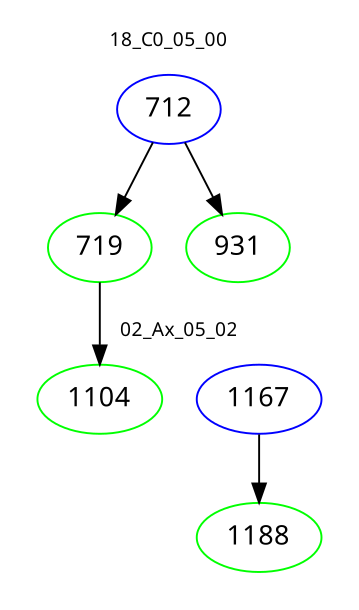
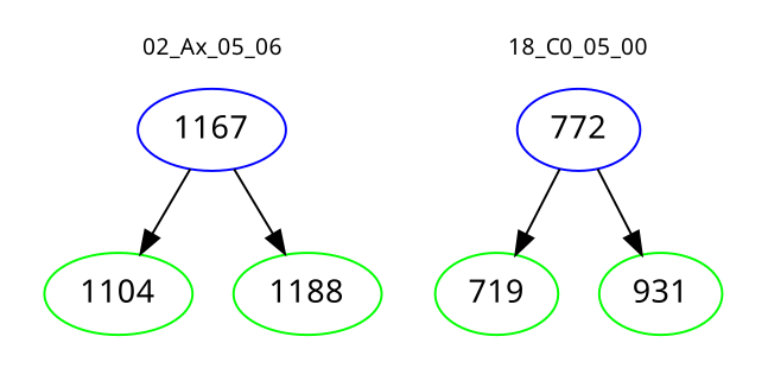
  digraph {
    fontname="Noto Sans"
    node [color=green fontname="Noto Sans"]
    edge [color=black fontname="Noto Sans"]
    n1 [color=blue label=1167]
    n2 [label=1104]
    n3 [label=1188]
-   n4 [color=blue label=712]
+   n4 [color=blue label=772]
    n5 [label=719]
    n6 [label=931]
    subgraph cluster_1 {
      color=white
      fontsize=10
-     label="02_Ax_05_02"
+     label="02_Ax_05_06"
      n1
      n2
      n3
    }
    subgraph cluster_2 {
      color=white
      fontsize=10
      label="18_C0_05_00"
      n4
      n5
      n6
    }
-   n5 -> n2
+   n1 -> n2
    n1 -> n3
    n4 -> n5
    n4 -> n6
  }
